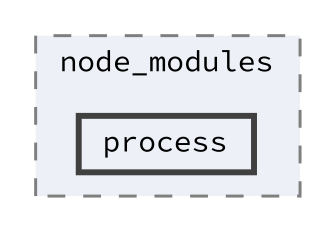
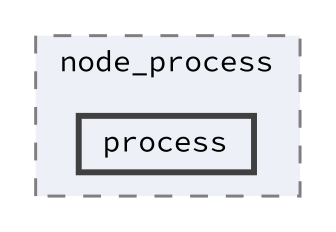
  digraph {
    compound=true
    fontname="Source Code Pro"
    n1 [color=grey25 fillcolor="#edf0f7" fontname="Source Code Pro" fontsize=10 height=0.2 label=process shape=box style="filled,bold" width=0.4]
    subgraph cluster_1 {
      bgcolor="#edf0f7"
      fontsize=10
-     label=node_modules
+     label=node_process
      pencolor=grey50
      style="filled,dashed"
      n1
    }
  }
